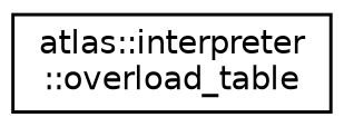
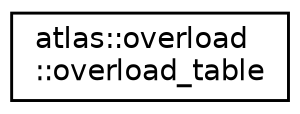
  digraph {
    rankdir=TB
-   n1 [color=black fillcolor=white fontname=Helvetica fontsize=10 height=0.2 label="atlas::interpreter\l::overload_table" shape=record style=filled width=0.4]
+   n1 [color=black fillcolor=white fontname=Helvetica fontsize=10 height=0.2 label="atlas::overload\l::overload_table" shape=record style=filled width=0.4]
  }
